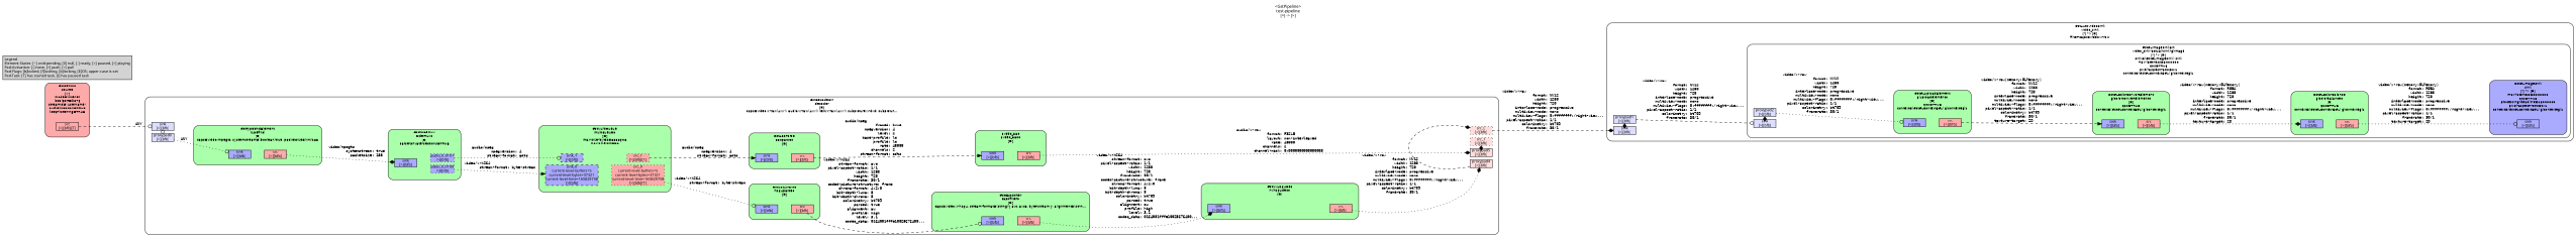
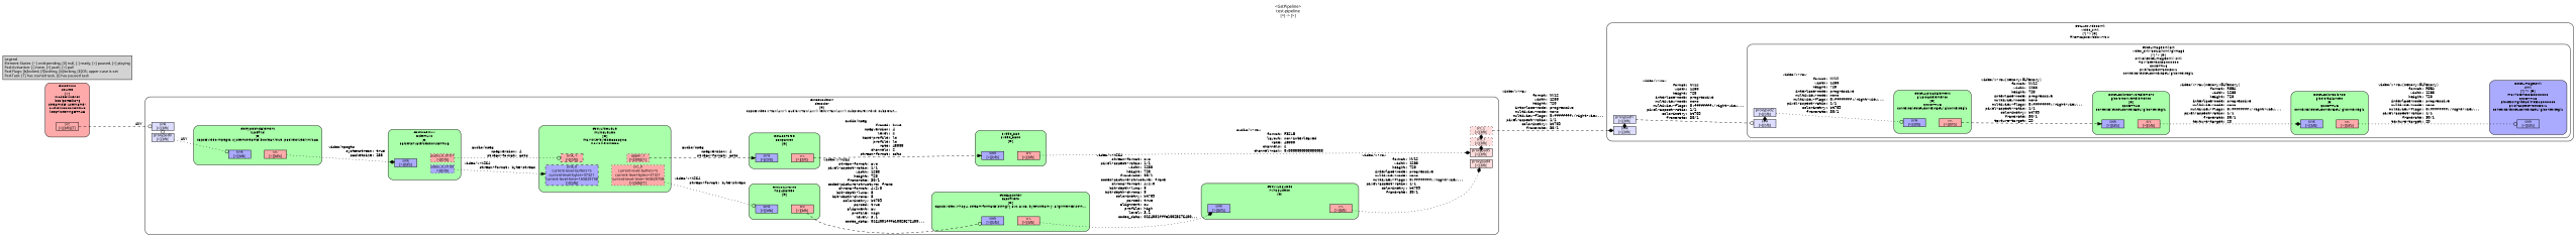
  digraph {
    fontname=sans
    fontsize=10
    label="<GstPipeline>\ntest-pipeline\n[=] -> [>]"
    labelloc=t
    nodesep=.1
    rankdir=LR
    ranksep=.2
    node [color=black fillcolor="#aaaaff" fontname=sans fontsize=9 margin="0.0,0.0" shape=box style="filled,solid"]
    edge [fontname=monospace fontsize=9 labelfontsize=6 style=dashed]
    n1 [fillcolor="#ddddff" height=0.2 label="proxypad1\n[>][bfb]"]
    n2 [fillcolor="#ddddff" height=0.2 label="sink\n[>][bfb]"]
    n3 [fillcolor="#ddddff" height=0.2 label="proxypad2\n[>][bfb]"]
    n4 [fillcolor="#ddddff" height=0.2 label="sink\n[>][bfb]"]
    n5 [height=0.2 label="sink\n[>][bfb]"]
    n6 [height=0.2 label="sink\n[>][bfb]"]
    n7 [fillcolor="#ffaaaa" height=0.2 label="src\n[>][bfb]"]
    n8 [height=0.2 label="sink\n[>][bfb]"]
    n9 [fillcolor="#ffaaaa" height=0.2 label="src\n[>][bfb]"]
    n10 [height=0.2 label="sink\n[>][bfb]"]
    n11 [fillcolor="#ffaaaa" height=0.2 label="src\n[>][bfb]"]
    n12 [fillcolor="#ddddff" height=0.2 label="proxypad0\n[>][bfb]"]
    n13 [fillcolor="#ddddff" height=0.2 label="sink\n[>][bfb]"]
    n14 [fillcolor="#ffdddd" height=0.2 label="proxypad4\n[>][bfb]"]
    n15 [fillcolor="#ffdddd" height=0.2 label="src_0\n[>][bfb]" style="filled,dotted"]
    n16 [fillcolor="#ffdddd" height=0.2 label="proxypad5\n[>][bfb]"]
    n17 [fillcolor="#ffdddd" height=0.2 label="src_1\n[>][bfb]" style="filled,dotted"]
    n18 [height=0.2 label="sink\n[>][bfb]"]
    n19 [fillcolor="#ffaaaa" height=0.2 label="src\n[>][bfb]"]
    n20 [height=0.2 label="sink\n[>][bfb]"]
    n21 [fillcolor="#ffaaaa" height=0.2 label="src\n[>][bfb]"]
    n22 [height=0.2 label="sink\n[>][bfb]"]
    n23 [fillcolor="#ffaaaa" height=0.2 label="src\n[>][bfb]"]
    n24 [height=0.2 label="sink\n[>][bfb]"]
    n25 [fillcolor="#ffaaaa" height=0.2 label="src\n[>][bfb]"]
    n26 [height=0.2 label="sink\n[>][bfb]"]
    n27 [fillcolor="#ffaaaa" height=0.2 label="src\n[>][bfb]"]
    n28 [height=0.2 label="sink_0\ncurrent-level-buffers=5\ncurrent-level-bytes=37321\ncurrent-level-time=165829708\n[>][bfb]" style="filled,dashed"]
-   n29 [height=0.2 label="sink_1\n[>][bfb]" style="filled,dashed"]
+   n29 [fillcolor="#ffaaaa" height=0.2 label="sink_1\n[>][bfb]" style="filled,dashed"]
    n30 [fillcolor="#ffaaaa" height=0.2 label="src_0\ncurrent-level-buffers=5\ncurrent-level-bytes=37321\ncurrent-level-time=165829708\n[>][bfb][T]" style="filled,dotted"]
-   n31 [fillcolor="#ffaaaa" height=0.2 label="src_1\n[>][bfb][T]" style="filled,dotted"]
+   n31 [fillcolor="#ffaaaa" height=0.2 label="upper_1\n[>][bfb][T]" style="filled,dotted"]
    n32 [height=0.2 label="sink\n[>][bfb]"]
    n33 [height=0.2 label="video_0_0100\n[>][bfb]" style="filled,dotted"]
-   n34 [height=0.2 label="audio_0_0101\n[>][bfb]" style="filled,dotted"]
+   n34 [fillcolor="#ffaaaa" height=0.2 label="audio_0_0101\n[>][bfb]" style="filled,dotted"]
    n35 [height=0.2 label="sink\n[>][bfb]"]
    n36 [fillcolor="#ffaaaa" height=0.2 label="src\n[>][bfb]"]
    n37 [fillcolor="#ffaaaa" height=0.2 label="src\n[>][bfb][T]"]
    n38 [label="Legend\lElement-States: [~] void-pending, [0] null, [-] ready, [=] paused, [>] playing\lPad-Activation: [-] none, [>] push, [<] pull\lPad-Flags: [b]locked, [f]lushing, [b]locking, [E]OS; upper-case is set\lPad-Task: [T] has started task, [t] has paused task\l" margin="0.05,0.05" style=filled color="" fillcolor=""]
    subgraph cluster_1 {
      color=black
      fillcolor="#ffffff"
      fontname="Bitstream Vera Sans"
      fontsize=8
      label="GstAutoVideoSink\nvideo_sink\n[-] -> [=]\nfilter-caps=video/x-raw"
      style="filled,rounded"
      subgraph cluster_2 {
        color=black
        fillcolor="#ffffff"
        fontname="Bitstream Vera Sans"
        fontsize=8
        label=""
        style=invis
        n1
        n2
      }
      subgraph cluster_3 {
        color=black
        fillcolor="#ffffff"
        fontname="Bitstream Vera Sans"
        fontsize=8
        label="GstGLImageSinkBin\nvideo_sink-actual-sink-glimage\n[-] -> [=]\nsink=(GstGLImageSink) sink\nmax-lateness=5000000\nqos=TRUE\npixel-aspect-ratio=0/1\ncontext=(GstGLContextEGL) glcontextegl1"
        style="filled,rounded"
        subgraph cluster_4 {
          color=black
          fillcolor="#ffffff"
          fontname="Bitstream Vera Sans"
          fontsize=8
          label=""
          style=invis
          n3
          n4
        }
        subgraph cluster_5 {
          color=black
          fillcolor="#aaaaff"
          fontname="Bitstream Vera Sans"
          fontsize=8
          label="GstGLImageSink\nsink\n[-] -> [=]\nmax-lateness=5000000\nqos=TRUE\nprocessing-deadline=15000000\npixel-aspect-ratio=0/1\ncontext=(GstGLContextEGL) glcontextegl1"
          style="filled,rounded"
          subgraph cluster_6 {
            color=black
            fillcolor="#aaaaff"
            fontname="Bitstream Vera Sans"
            fontsize=8
            label=""
            style=invis
            n5
          }
        }
        subgraph cluster_7 {
          color=black
          fillcolor="#aaffaa"
          fontname="Bitstream Vera Sans"
          fontsize=8
          label="GstGLColorBalance\nglcolorbalance0\n[=]\nqos=TRUE\ncontext=(GstGLContextEGL) glcontextegl1"
          style="filled,rounded"
          subgraph cluster_8 {
            color=black
            fillcolor="#aaffaa"
            fontname="Bitstream Vera Sans"
            fontsize=8
            label=""
            style=invis
            n6
          }
          subgraph cluster_9 {
            color=black
            fillcolor="#aaffaa"
            fontname="Bitstream Vera Sans"
            fontsize=8
            label=""
            style=invis
            n7
          }
        }
        subgraph cluster_10 {
          color=black
          fillcolor="#aaffaa"
          fontname="Bitstream Vera Sans"
          fontsize=8
          label="GstGLColorConvertElement\nglcolorconvertelement0\n[=]\nqos=TRUE\ncontext=(GstGLContextEGL) glcontextegl1"
          style="filled,rounded"
          subgraph cluster_11 {
            color=black
            fillcolor="#aaffaa"
            fontname="Bitstream Vera Sans"
            fontsize=8
            label=""
            style=invis
            n8
          }
          subgraph cluster_12 {
            color=black
            fillcolor="#aaffaa"
            fontname="Bitstream Vera Sans"
            fontsize=8
            label=""
            style=invis
            n9
          }
        }
        subgraph cluster_13 {
          color=black
          fillcolor="#aaffaa"
          fontname="Bitstream Vera Sans"
          fontsize=8
          label="GstGLUploadElement\ngluploadelement0\n[=]\nqos=TRUE\ncontext=(GstGLContextEGL) glcontextegl1"
          style="filled,rounded"
          subgraph cluster_14 {
            color=black
            fillcolor="#aaffaa"
            fontname="Bitstream Vera Sans"
            fontsize=8
            label=""
            style=invis
            n10
          }
          subgraph cluster_15 {
            color=black
            fillcolor="#aaffaa"
            fontname="Bitstream Vera Sans"
            fontsize=8
            label=""
            style=invis
            n11
          }
        }
      }
    }
    subgraph cluster_16 {
      color=black
      fillcolor="#ffffff"
      fontname="Bitstream Vera Sans"
      fontsize=8
      label="GstDecodeBin\ndecoder\n[=]\ncaps=video/x-raw(ANY); audio/x-raw(ANY); text/x-raw(ANY); subpicture/x-dvd; subpictur…"
      style="filled,rounded"
      subgraph cluster_17 {
        color=black
        fillcolor="#ffffff"
        fontname="Bitstream Vera Sans"
        fontsize=8
        label=""
        style=invis
        n12
        n13
      }
      subgraph cluster_18 {
        color=black
        fillcolor="#ffffff"
        fontname="Bitstream Vera Sans"
        fontsize=8
        label=""
        style=invis
        n14
        n15
        n16
        n17
      }
      subgraph cluster_19 {
        color=black
        fillcolor="#aaffaa"
        fontname="Bitstream Vera Sans"
        fontsize=8
        label="avdec_aac\navdec_aac0\n[=]"
        style="filled,rounded"
        subgraph cluster_20 {
          color=black
          fillcolor="#aaffaa"
          fontname="Bitstream Vera Sans"
          fontsize=8
          label=""
          style=invis
          n18
        }
        subgraph cluster_21 {
          color=black
          fillcolor="#aaffaa"
          fontname="Bitstream Vera Sans"
          fontsize=8
          label=""
          style=invis
          n19
        }
      }
      subgraph cluster_22 {
        color=black
        fillcolor="#aaffaa"
        fontname="Bitstream Vera Sans"
        fontsize=8
        label="GstNvH264Dec\nnvh264dec0\n[=]"
        style="filled,rounded"
        subgraph cluster_23 {
          color=black
          fillcolor="#aaffaa"
          fontname="Bitstream Vera Sans"
          fontsize=8
          label=""
          style=invis
          n20
        }
        subgraph cluster_24 {
          color=black
          fillcolor="#aaffaa"
          fontname="Bitstream Vera Sans"
          fontsize=8
          label=""
          style=invis
          n21
        }
      }
      subgraph cluster_25 {
        color=black
        fillcolor="#aaffaa"
        fontname="Bitstream Vera Sans"
        fontsize=8
        label="GstAacParse\naacparse0\n[=]"
        style="filled,rounded"
        subgraph cluster_26 {
          color=black
          fillcolor="#aaffaa"
          fontname="Bitstream Vera Sans"
          fontsize=8
          label=""
          style=invis
          n22
        }
        subgraph cluster_27 {
          color=black
          fillcolor="#aaffaa"
          fontname="Bitstream Vera Sans"
          fontsize=8
          label=""
          style=invis
          n23
        }
      }
      subgraph cluster_28 {
        color=black
        fillcolor="#aaffaa"
        fontname="Bitstream Vera Sans"
        fontsize=8
        label="GstCapsFilter\ncapsfilter0\n[=]\ncaps=video/x-h264, stream-format=(string){ avc, avc3, byte-stream }, alignment=(strin…"
        style="filled,rounded"
        subgraph cluster_29 {
          color=black
          fillcolor="#aaffaa"
          fontname="Bitstream Vera Sans"
          fontsize=8
          label=""
          style=invis
          n24
        }
        subgraph cluster_30 {
          color=black
          fillcolor="#aaffaa"
          fontname="Bitstream Vera Sans"
          fontsize=8
          label=""
          style=invis
          n25
        }
      }
      subgraph cluster_31 {
        color=black
        fillcolor="#aaffaa"
        fontname="Bitstream Vera Sans"
        fontsize=8
        label="GstH264Parse\nh264parse0\n[=]"
        style="filled,rounded"
        subgraph cluster_32 {
          color=black
          fillcolor="#aaffaa"
          fontname="Bitstream Vera Sans"
          fontsize=8
          label=""
          style=invis
          n26
        }
        subgraph cluster_33 {
          color=black
          fillcolor="#aaffaa"
          fontname="Bitstream Vera Sans"
          fontsize=8
          label=""
          style=invis
          n27
        }
      }
      subgraph cluster_34 {
        color=black
        fillcolor="#aaffaa"
        fontname="Bitstream Vera Sans"
        fontsize=8
        label="GstMultiQueue\nmultiqueue0\n[=]\nmax-size-bytes=8388608\nmax-size-time=0"
        style="filled,rounded"
        subgraph cluster_35 {
          color=black
          fillcolor="#aaffaa"
          fontname="Bitstream Vera Sans"
          fontsize=8
          label=""
          style=invis
          n28
          n29
        }
        subgraph cluster_36 {
          color=black
          fillcolor="#aaffaa"
          fontname="Bitstream Vera Sans"
          fontsize=8
          label=""
          style=invis
          n30
          n31
        }
      }
      subgraph cluster_37 {
        color=black
        fillcolor="#aaffaa"
        fontname="Bitstream Vera Sans"
        fontsize=8
        label="GstTSDemux\ntsdemux0\n[=]\nparse-private-sections=TRUE"
        style="filled,rounded"
        subgraph cluster_38 {
          color=black
          fillcolor="#aaffaa"
          fontname="Bitstream Vera Sans"
          fontsize=8
          label=""
          style=invis
          n32
        }
        subgraph cluster_39 {
          color=black
          fillcolor="#aaffaa"
          fontname="Bitstream Vera Sans"
          fontsize=8
          label=""
          style=invis
          n33
          n34
        }
      }
      subgraph cluster_40 {
        color=black
        fillcolor="#aaffaa"
        fontname="Bitstream Vera Sans"
        fontsize=8
        label="GstTypeFindElement\ntypefind\n[=]\ncaps=video/mpegts, systemstream=(boolean)true, packetsize=(int)188"
        style="filled,rounded"
        subgraph cluster_41 {
          color=black
          fillcolor="#aaffaa"
          fontname="Bitstream Vera Sans"
          fontsize=8
          label=""
          style=invis
          n35
        }
        subgraph cluster_42 {
          color=black
          fillcolor="#aaffaa"
          fontname="Bitstream Vera Sans"
          fontsize=8
          label=""
          style=invis
          n36
        }
      }
    }
    subgraph cluster_43 {
      color=black
      fillcolor="#ffaaaa"
      fontname="Bitstream Vera Sans"
      fontsize=8
      label="GstSRTSrc\nsource\n[>]\nmode=listener\nlocalport=9876\nstreamid=\"username\"\nauthentication=TRUE\nkeep-listening=TRUE"
      style="filled,rounded"
      subgraph cluster_44 {
        color=black
        fillcolor="#ffaaaa"
        fontname="Bitstream Vera Sans"
        fontsize=8
        label=""
        style=invis
        n37
      }
    }
    n1 -> n4 [arrowhead=odot label="video/x-raw\l              format: NV12\l               width: 1280\l              height: 720\l      interlace-mode: progressive\l      multiview-mode: mono\l     multiview-flags: 0:ffffffff:/right-view...\l  pixel-aspect-ratio: 1/1\l         colorimetry: bt709\l           framerate: 30/1\l"]
    n2 -> n1 [arrowhead=diamond minlen=0]
    n3 -> n10 [arrowhead=odot label="video/x-raw\l              format: NV12\l               width: 1280\l              height: 720\l      interlace-mode: progressive\l      multiview-mode: mono\l     multiview-flags: 0:ffffffff:/right-view...\l  pixel-aspect-ratio: 1/1\l         colorimetry: bt709\l           framerate: 30/1\l" style=dotted]
    n4 -> n3 [arrowhead=diamond minlen=0]
    n6 -> n7 [style=invis]
    n7 -> n5 [arrowhead=odot label="video/x-raw(memory:GLMemory)\l              format: RGBA\l               width: 1280\l              height: 720\l      interlace-mode: progressive\l      multiview-mode: mono\l     multiview-flags: 0:ffffffff:/right-view...\l  pixel-aspect-ratio: 1/1\l           framerate: 30/1\l      texture-target: 2D\l" style=dotted]
    n8 -> n9 [style=invis]
    n9 -> n6 [arrowhead=diamond label="video/x-raw(memory:GLMemory)\l              format: RGBA\l               width: 1280\l              height: 720\l      interlace-mode: progressive\l      multiview-mode: mono\l     multiview-flags: 0:ffffffff:/right-view...\l  pixel-aspect-ratio: 1/1\l           framerate: 30/1\l      texture-target: 2D\l" style=dotted]
    n10 -> n11 [style=invis]
    n11 -> n8 [arrowhead=normal label="video/x-raw(memory:GLMemory)\l              format: NV12\l               width: 1280\l              height: 720\l      interlace-mode: progressive\l      multiview-mode: mono\l     multiview-flags: 0:ffffffff:/right-view...\l  pixel-aspect-ratio: 1/1\l         colorimetry: bt709\l           framerate: 30/1\l      texture-target: 2D\l"]
    n12 -> n35 [arrowhead=odot label=ANY style=dotted]
    n13 -> n12 [arrowhead=odot minlen=0]
    n13 -> n15 [style=invis]
-   n14 -> n15 [arrowhead=diamond minlen=0]
+   n17 -> n15 [arrowhead=diamond minlen=0]
    n15 -> n2 [arrowhead=diamond label="video/x-raw\l              format: NV12\l               width: 1280\l              height: 720\l      interlace-mode: progressive\l      multiview-mode: mono\l     multiview-flags: 0:ffffffff:/right-view...\l  pixel-aspect-ratio: 1/1\l         colorimetry: bt709\l           framerate: 30/1\l"]
    n16 -> n17 [arrowhead=diamond minlen=0]
    n18 -> n19 [style=invis]
    n19 -> n16 [arrowhead=diamond label="audio/x-raw\l              format: F32LE\l              layout: non-interleaved\l                rate: 48000\l            channels: 2\l        channel-mask: 0x0000000000000003\l" style=dotted]
    n20 -> n21 [style=invis]
    n21 -> n14 [arrowhead=diamond label="video/x-raw\l              format: NV12\l               width: 1280\l              height: 720\l      interlace-mode: progressive\l      multiview-mode: mono\l     multiview-flags: 0:ffffffff:/right-view...\l  pixel-aspect-ratio: 1/1\l         colorimetry: bt709\l           framerate: 30/1\l" style=dotted]
    n22 -> n23 [style=invis]
    n23 -> n18 [arrowhead=normal label="audio/mpeg\l              framed: true\l         mpegversion: 4\l               level: 2\l        base-profile: lc\l             profile: lc\l                rate: 48000\l            channels: 2\l       stream-format: adts\l"]
    n24 -> n25 [style=invis]
    n25 -> n20 [arrowhead=diamond label="video/x-h264\l       stream-format: avc\l  pixel-aspect-ratio: 1/1\l               width: 1280\l              height: 720\l           framerate: 30/1\l  coded-picture-structure: frame\l       chroma-format: 4:2:0\l      bit-depth-luma: 8\l    bit-depth-chroma: 8\l         colorimetry: bt709\l              parsed: true\l           alignment: au\l             profile: high\l               level: 3.1\l          codec_data: 0164001fffe10025676400...\l" style=dotted]
    n26 -> n27 [style=invis]
    n27 -> n24 [arrowhead=odot label="video/x-h264\l       stream-format: avc\l  pixel-aspect-ratio: 1/1\l               width: 1280\l              height: 720\l           framerate: 30/1\l  coded-picture-structure: frame\l       chroma-format: 4:2:0\l      bit-depth-luma: 8\l    bit-depth-chroma: 8\l         colorimetry: bt709\l              parsed: true\l           alignment: au\l             profile: high\l               level: 3.1\l          codec_data: 0164001fffe10025676400...\l"]
    n28 -> n30 [style=invis]
    n30 -> n26 [arrowhead=odot label="video/x-h264\l       stream-format: byte-stream\l" style=dotted]
    n31 -> n22 [arrowhead=normal label="audio/mpeg\l         mpegversion: 4\l       stream-format: adts\l"]
    n32 -> n33 [style=invis]
    n33 -> n28 [arrowhead=normal label="video/x-h264\l       stream-format: byte-stream\l" style=dotted]
    n34 -> n29 [arrowhead=odot label="audio/mpeg\l         mpegversion: 4\l       stream-format: adts\l" style=dotted]
    n35 -> n36 [style=invis]
    n36 -> n32 [arrowhead=diamond label="video/mpegts\l        systemstream: true\l          packetsize: 188\l" style=dotted]
    n37 -> n13 [arrowhead=odot label=ANY]
  }
